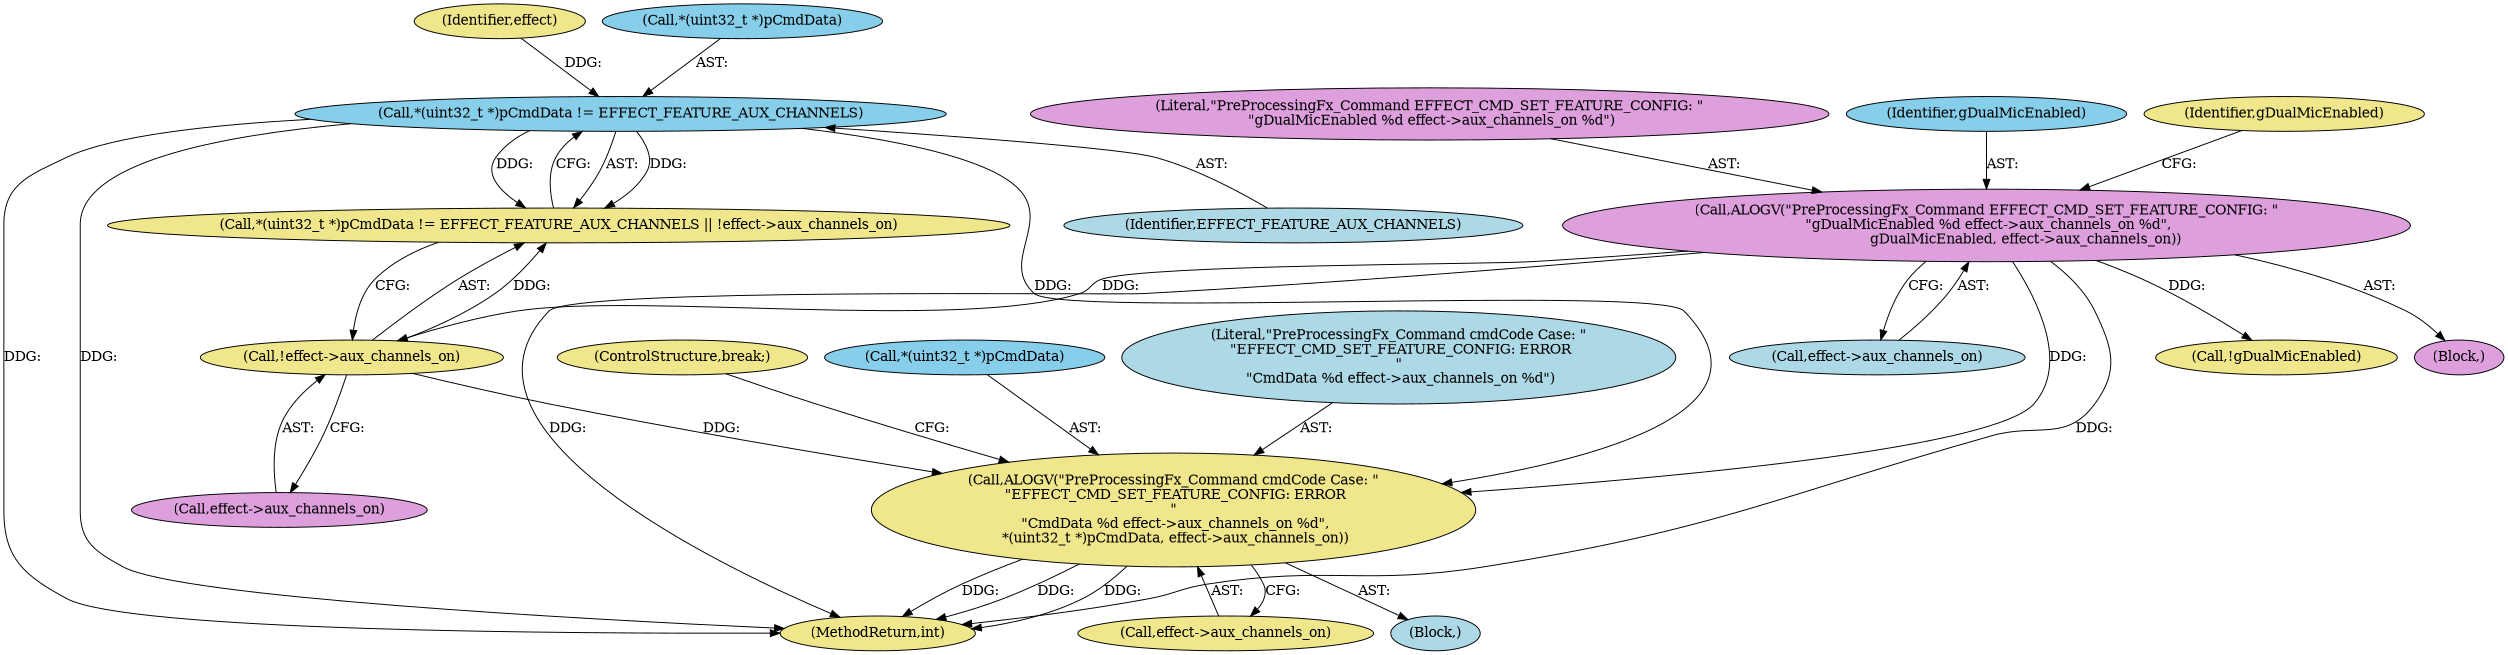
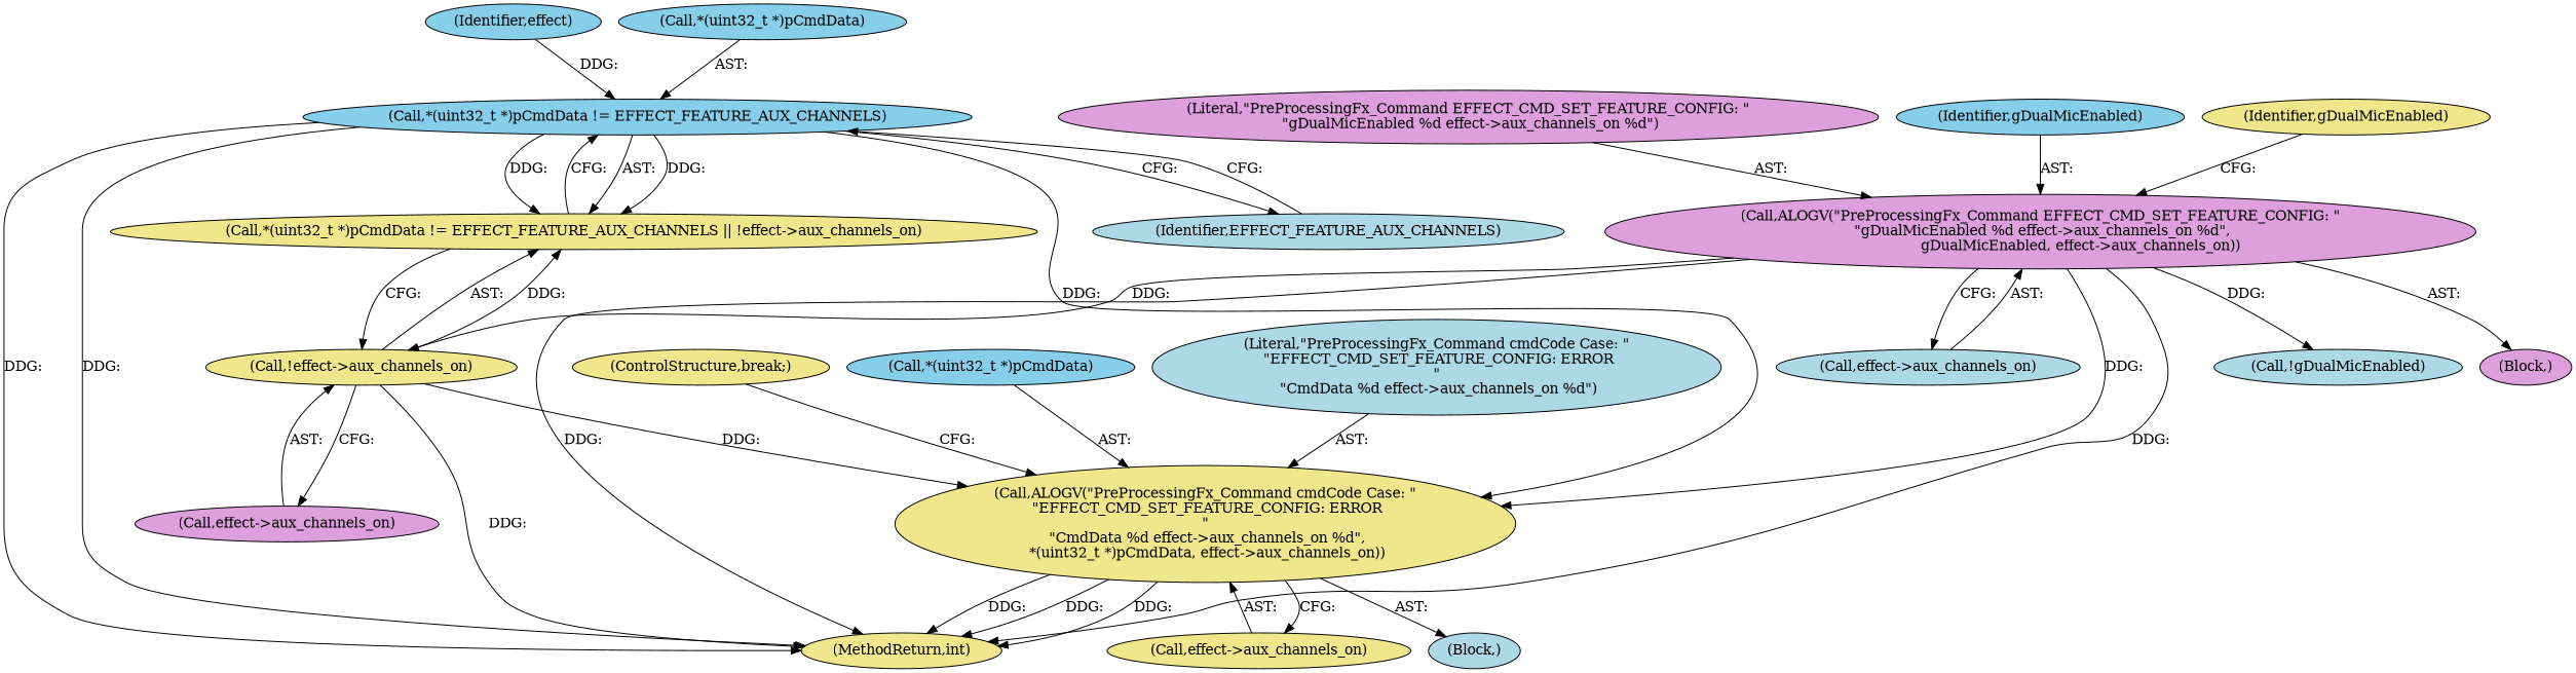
  digraph {
    node [fillcolor=khaki style=filled]
    n1 [label="(Call,ALOGV(\"PreProcessingFx_Command cmdCode Case: \"\n \"EFFECT_CMD_SET_FEATURE_CONFIG: ERROR\n\"\n \"CmdData %d effect->aux_channels_on %d\",\n *(uint32_t *)pCmdData, effect->aux_channels_on))"]
    n2 [fillcolor=lightblue label="(Block,)"]
    n3 [label="(MethodReturn,int)"]
    n4 [label="(Call,effect->aux_channels_on)"]
    n5 [fillcolor=skyblue label="(Call,*(uint32_t *)pCmdData != EFFECT_FEATURE_AUX_CHANNELS)"]
    n6 [fillcolor=lightblue label="(Identifier,EFFECT_FEATURE_AUX_CHANNELS)"]
    n7 [label="(Call,*(uint32_t *)pCmdData != EFFECT_FEATURE_AUX_CHANNELS || !effect->aux_channels_on)"]
    n8 [label="(Call,!effect->aux_channels_on)"]
    n9 [fillcolor=plum label="(Call,effect->aux_channels_on)"]
    n10 [fillcolor=plum label="(Call,ALOGV(\"PreProcessingFx_Command EFFECT_CMD_SET_FEATURE_CONFIG: \"\n \"gDualMicEnabled %d effect->aux_channels_on %d\",\n                  gDualMicEnabled, effect->aux_channels_on))"]
-   n11 [label="(Call,!gDualMicEnabled)"]
+   n11 [fillcolor=lightblue label="(Call,!gDualMicEnabled)"]
    n12 [fillcolor=plum label="(Block,)"]
    n13 [fillcolor=lightblue label="(Call,effect->aux_channels_on)"]
    n14 [label="(ControlStructure,break;)"]
    n15 [fillcolor=plum label="(Literal,\"PreProcessingFx_Command EFFECT_CMD_SET_FEATURE_CONFIG: \"\n \"gDualMicEnabled %d effect->aux_channels_on %d\")"]
    n16 [fillcolor=skyblue label="(Call,*(uint32_t *)pCmdData)"]
-   n17 [label="(Identifier,effect)"]
+   n17 [fillcolor=skyblue label="(Identifier,effect)"]
    n18 [fillcolor=lightblue label="(Literal,\"PreProcessingFx_Command cmdCode Case: \"\n \"EFFECT_CMD_SET_FEATURE_CONFIG: ERROR\n\"\n \"CmdData %d effect->aux_channels_on %d\")"]
    n19 [fillcolor=skyblue label="(Identifier,gDualMicEnabled)"]
    n20 [fillcolor=skyblue label="(Call,*(uint32_t *)pCmdData)"]
    n21 [label="(Identifier,gDualMicEnabled)"]
    n1 -> n2 [label="AST: "]
    n1 -> n3 [label="DDG: "]
    n1 -> n3 [label="DDG: "]
    n1 -> n3 [label="DDG: "]
    n1 -> n4 [label="CFG: "]
    n4 -> n1 [label="AST: "]
    n5 -> n1 [label="DDG: "]
    n5 -> n3 [label="DDG: "]
    n5 -> n3 [label="DDG: "]
+   n5 -> n6 [label="CFG: "]
    n5 -> n7 [label="AST: "]
    n5 -> n7 [label="DDG: "]
    n5 -> n7 [label="DDG: "]
-   n6 -> n5 [label="AST: "]
+   n6 -> n5 [label="CFG: "]
    n7 -> n5 [label="CFG: "]
    n7 -> n8 [label="CFG: "]
    n8 -> n1 [label="DDG: "]
+   n8 -> n3 [label="DDG: "]
    n8 -> n7 [label="AST: "]
    n8 -> n7 [label="DDG: "]
    n8 -> n9 [label="CFG: "]
    n9 -> n8 [label="AST: "]
    n10 -> n1 [label="DDG: "]
    n10 -> n3 [label="DDG: "]
    n10 -> n3 [label="DDG: "]
    n10 -> n8 [label="DDG: "]
    n10 -> n11 [label="DDG: "]
    n10 -> n12 [label="AST: "]
    n10 -> n13 [label="CFG: "]
    n13 -> n10 [label="AST: "]
    n14 -> n1 [label="CFG: "]
    n15 -> n10 [label="AST: "]
    n16 -> n1 [label="AST: "]
    n17 -> n5 [label="DDG: "]
    n18 -> n1 [label="AST: "]
    n19 -> n10 [label="AST: "]
    n20 -> n5 [label="AST: "]
    n21 -> n10 [label="CFG: "]
  }
